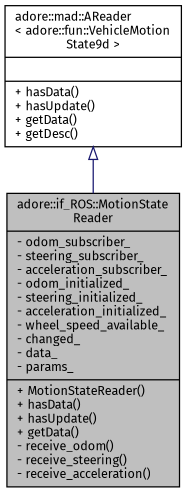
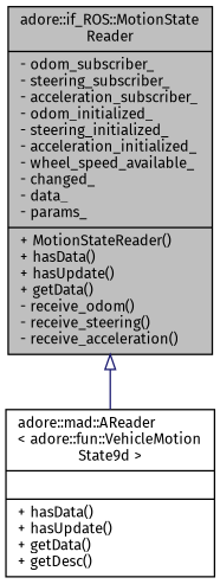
  digraph {
    fontname="Fira Sans"
    node [color=black fontname="Fira Sans" fontsize=10 shape=record style=filled]
    n1 [fillcolor=grey75 fontcolor=black height=0.2 label="{adore::if_ROS::MotionState\lReader\n|- odom_subscriber_\l- steering_subscriber_\l- acceleration_subscriber_\l- odom_initialized_\l- steering_initialized_\l- acceleration_initialized_\l- wheel_speed_available_\l- changed_\l- data_\l- params_\l|+ MotionStateReader()\l+ hasData()\l+ hasUpdate()\l+ getData()\l- receive_odom()\l- receive_steering()\l- receive_acceleration()\l}" width=0.4]
    n2 [fillcolor=white height=0.2 label="{adore::mad::AReader\l\< adore::fun::VehicleMotion\lState9d \>\n||+ hasData()\l+ hasUpdate()\l+ getData()\l+ getDesc()\l}" width=0.4]
-   n2 -> n1 [arrowtail=onormal color=midnightblue dir=back fontname="Fira Sans" fontsize=10 labelfontname=Helvetica labelfontsize=10 style=solid]
+   n1 -> n2 [arrowtail=onormal color=midnightblue dir=back fontname="Fira Sans" fontsize=10 labelfontname=Helvetica labelfontsize=10 style=solid]
  }
